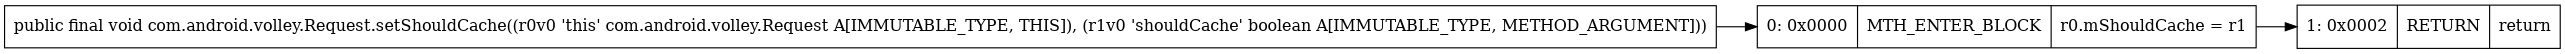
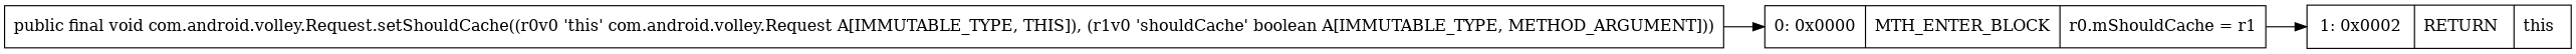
  digraph {
    rankdir=LR
    node [shape=record]
    n1 [label="{0\:\ 0x0000|MTH_ENTER_BLOCK\l|r0.mShouldCache = r1\l}"]
-   n2 [label="{1\:\ 0x0002|RETURN\l|return\l}"]
+   n2 [label="{1\:\ 0x0002|RETURN\l|this\l}"]
    n3 [label="{public final void com.android.volley.Request.setShouldCache((r0v0 'this' com.android.volley.Request A[IMMUTABLE_TYPE, THIS]), (r1v0 'shouldCache' boolean A[IMMUTABLE_TYPE, METHOD_ARGUMENT])) }"]
    n1 -> n2
    n3 -> n1
  }
